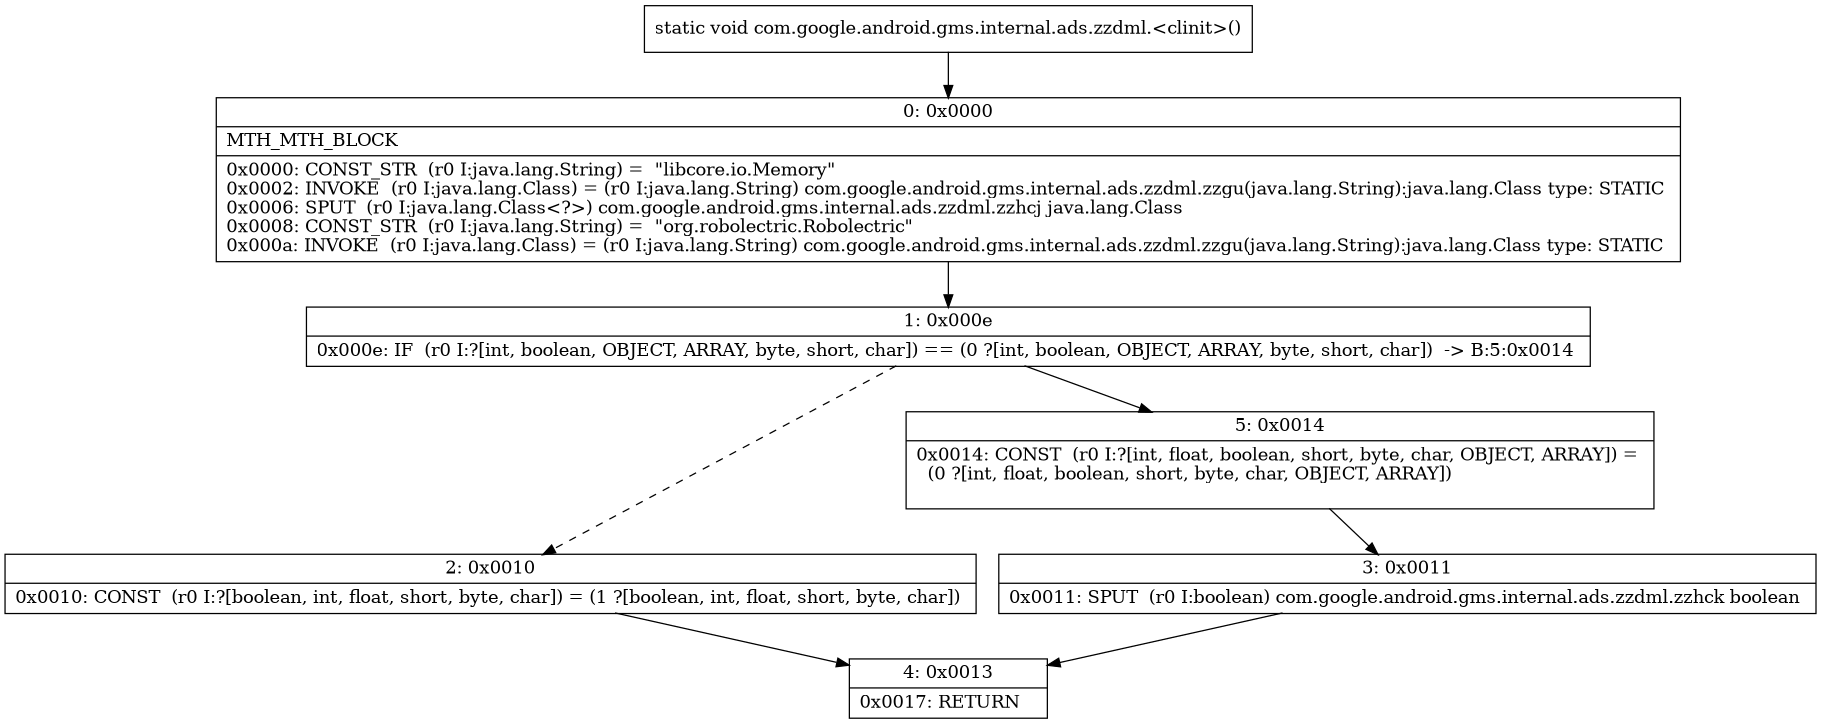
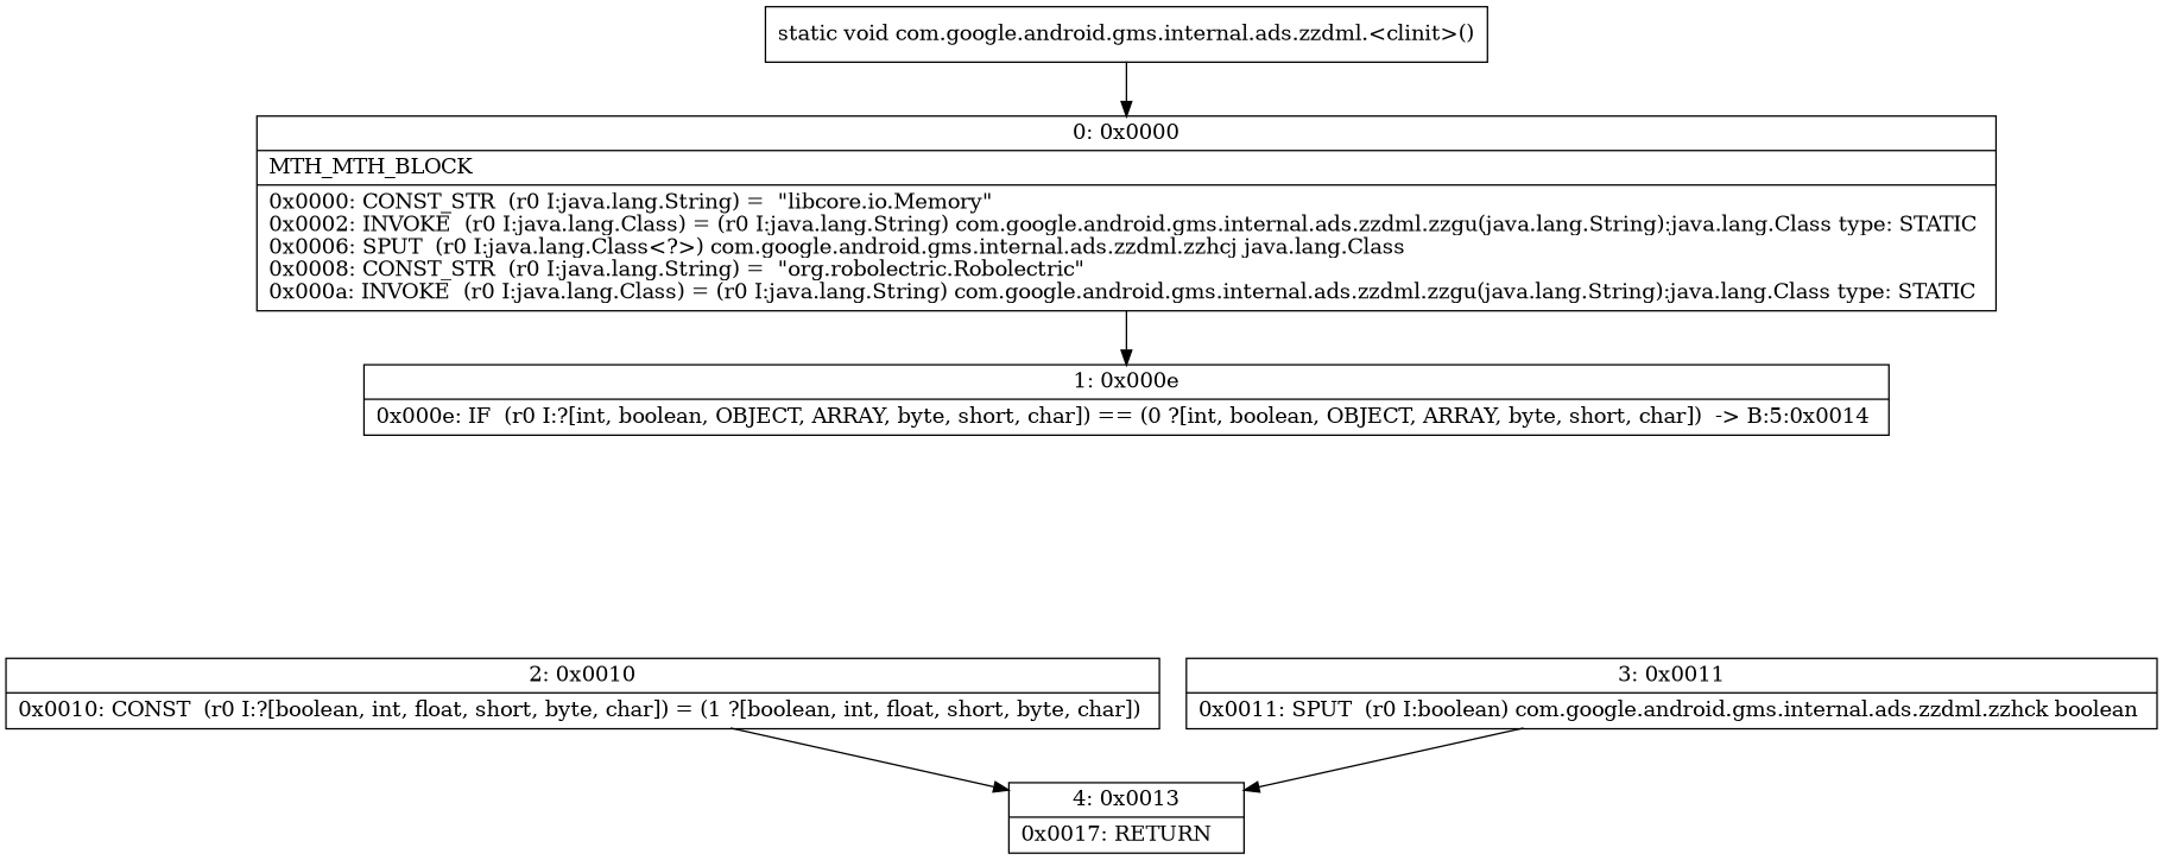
  digraph {
    node [shape=record]
    n1 [label="{0\:\ 0x0000|MTH_MTH_BLOCK\l|0x0000: CONST_STR  (r0 I:java.lang.String) =  \"libcore.io.Memory\" \l0x0002: INVOKE  (r0 I:java.lang.Class) = (r0 I:java.lang.String) com.google.android.gms.internal.ads.zzdml.zzgu(java.lang.String):java.lang.Class type: STATIC \l0x0006: SPUT  (r0 I:java.lang.Class\<?\>) com.google.android.gms.internal.ads.zzdml.zzhcj java.lang.Class \l0x0008: CONST_STR  (r0 I:java.lang.String) =  \"org.robolectric.Robolectric\" \l0x000a: INVOKE  (r0 I:java.lang.Class) = (r0 I:java.lang.String) com.google.android.gms.internal.ads.zzdml.zzgu(java.lang.String):java.lang.Class type: STATIC \l}"]
    n2 [label="{1\:\ 0x000e|0x000e: IF  (r0 I:?[int, boolean, OBJECT, ARRAY, byte, short, char]) == (0 ?[int, boolean, OBJECT, ARRAY, byte, short, char])  \-\> B:5:0x0014 \l}"]
    n3 [label="{2\:\ 0x0010|0x0010: CONST  (r0 I:?[boolean, int, float, short, byte, char]) = (1 ?[boolean, int, float, short, byte, char]) \l}"]
-   n4 [label="{5\:\ 0x0014|0x0014: CONST  (r0 I:?[int, float, boolean, short, byte, char, OBJECT, ARRAY]) = \l  (0 ?[int, float, boolean, short, byte, char, OBJECT, ARRAY])\l \l}"]
    n5 [label="{4\:\ 0x0013|0x0017: RETURN   \l}"]
    n6 [label="{3\:\ 0x0011|0x0011: SPUT  (r0 I:boolean) com.google.android.gms.internal.ads.zzdml.zzhck boolean \l}"]
    n7 [label="{static void com.google.android.gms.internal.ads.zzdml.\<clinit\>() }"]
    n1 -> n2
-   n2 -> n3 [style=dashed]
-   n2 -> n4
    n3 -> n5
-   n4 -> n6
    n6 -> n5
    n7 -> n1
  }
